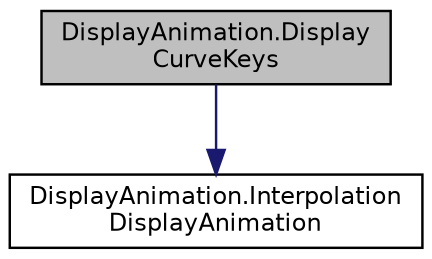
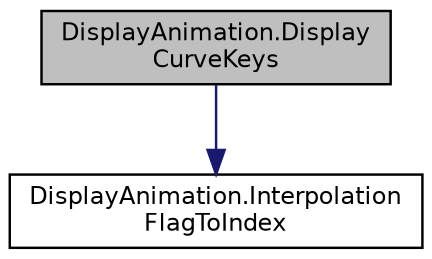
  digraph {
    rankdir=TB
    node [color=black fontname=Helvetica fontsize=10 shape=record style=filled]
    n1 [fillcolor=grey75 fontcolor=black height=0.2 label="DisplayAnimation.Display\lCurveKeys" width=0.4]
-   n2 [fillcolor=white height=0.2 label="DisplayAnimation.Interpolation\lDisplayAnimation" width=0.4]
+   n2 [fillcolor=white height=0.2 label="DisplayAnimation.Interpolation\lFlagToIndex" width=0.4]
    n1 -> n2 [color=midnightblue fontname=Helvetica fontsize=10 labelfontname=Helvetica labelfontsize=10 style=solid]
  }
